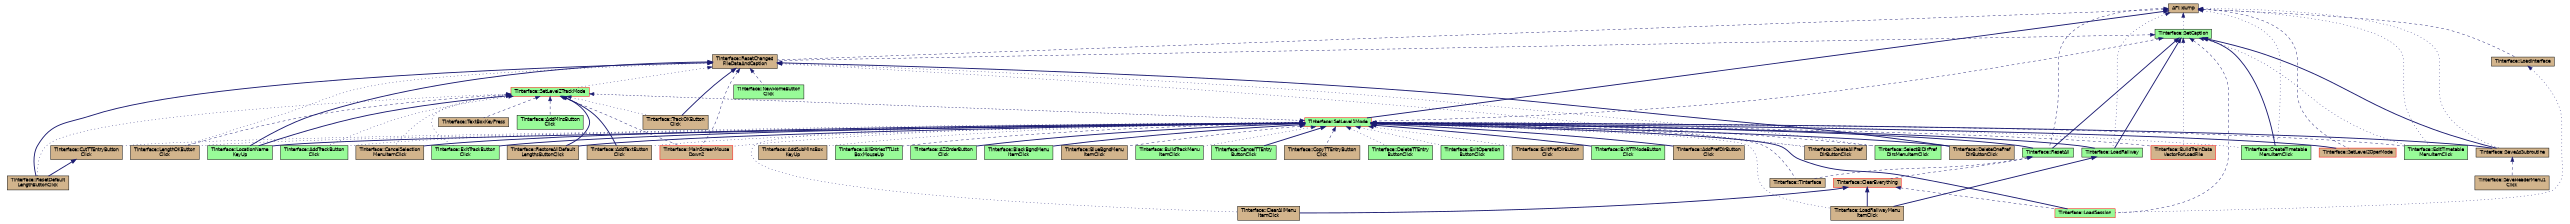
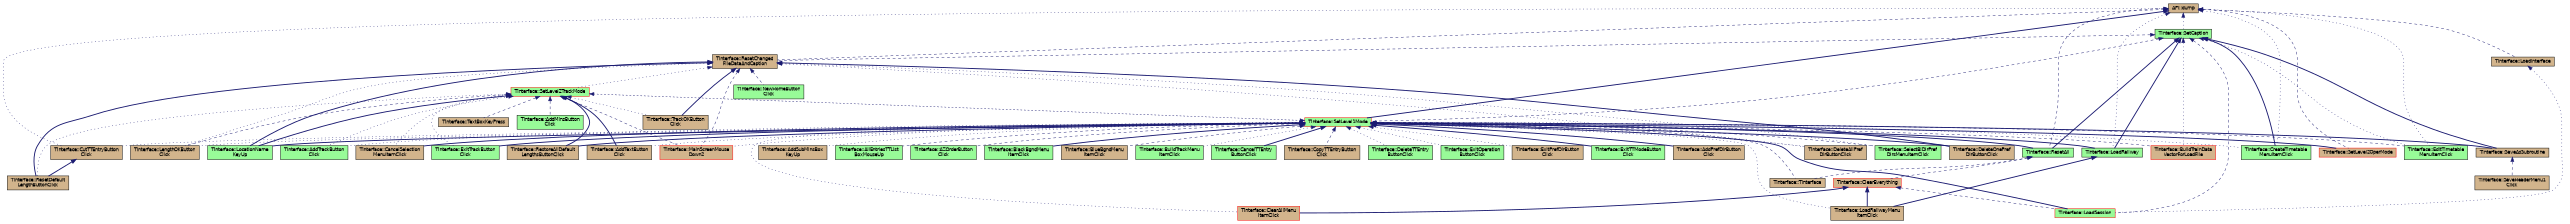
  digraph {
    rankdir=TB
    node [color=black fillcolor=tan fontname=Helvetica fontsize=10 shape=record style=filled]
    edge [color=midnightblue dir=back fontname=Helvetica fontsize=10 labelfontname=Helvetica labelfontsize=10 style=dotted]
    n1 [fontcolor=black height=0.2 label="API::dump" width=0.4]
    n2 [fillcolor=palegreen height=0.2 label="TInterface::CreateTimetable\lMenuItemClick" width=0.4]
    n3 [fillcolor=palegreen height=0.2 label="TInterface::EditTimetable\lMenuItemClick" width=0.4]
    n4 [height=0.2 label="TInterface::LoadInterface" width=0.4]
    n5 [fillcolor=palegreen height=0.2 label="TInterface::LoadRailway" width=0.4]
    n6 [fillcolor=palegreen height=0.2 label="TInterface::ResetAll" width=0.4]
    n7 [height=0.2 label="TInterface::ResetChanged\lFileDataAndCaption" width=0.4]
    n8 [color=red fillcolor=palegreen height=0.2 label="TInterface::SetLevel1Mode" width=0.4]
    n9 [height=0.2 label="TInterface::SaveAsSubroutine" width=0.4]
    n10 [color=red height=0.2 label="TInterface::SetLevel2OperMode" width=0.4]
    n11 [fillcolor=palegreen height=0.2 label="TInterface::SetCaption" width=0.4]
    n12 [color=red fillcolor=palegreen height=0.2 label="TInterface::LoadSession" width=0.4]
    n13 [height=0.2 label="TInterface::LoadRailwayMenu\lItemClick" width=0.4]
    n14 [color=red height=0.2 label="TInterface::ClearEverything" width=0.4]
    n15 [height=0.2 label="TInterface::TInterface" width=0.4]
    n16 [height=0.2 label="TInterface::DeleteAllPref\lDirButtonClick" width=0.4]
    n17 [height=0.2 label="TInterface::DeleteOnePref\lDirButtonClick" width=0.4]
    n18 [height=0.2 label="TInterface::LengthOKButton\lClick" width=0.4]
    n19 [fillcolor=palegreen height=0.2 label="TInterface::LocationName\lKeyUp" width=0.4]
    n20 [color=red height=0.2 label="TInterface::MainScreenMouse\lDown2" width=0.4]
    n21 [fillcolor=palegreen height=0.2 label="TInterface::NewHomeButton\lClick" width=0.4]
    n22 [height=0.2 label="TInterface::ResetDefault\lLengthButtonClick" width=0.4]
    n23 [fillcolor=palegreen height=0.2 label="TInterface::SelectBiDirPref\lDirsMenuItemClick" width=0.4]
    n24 [color=red fillcolor=palegreen height=0.2 label="TInterface::SetLevel2TrackMode" width=0.4]
    n25 [height=0.2 label="TInterface::TrackOKButton\lClick" width=0.4]
-   n26 [height=0.2 label="TInterface::ClearAllMenu\lItemClick" width=0.4]
+   n26 [color=red height=0.2 label="TInterface::ClearAllMenu\lItemClick" width=0.4]
    n27 [height=0.2 label="TInterface::RestoreAllDefault\lLengthsButtonClick" width=0.4]
    n28 [height=0.2 label="TInterface::AddTextButton\lClick" width=0.4]
    n29 [fillcolor=palegreen height=0.2 label="TInterface::AddTrackButton\lClick" width=0.4]
    n30 [height=0.2 label="TInterface::CancelSelection\lMenuItemClick" width=0.4]
    n31 [fillcolor=palegreen height=0.2 label="TInterface::ExitTrackButton\lClick" width=0.4]
    n32 [height=0.2 label="TInterface::AddPrefDirButton\lClick" width=0.4]
    n33 [height=0.2 label="TInterface::AddSubMinsBox\lKeyUp" width=0.4]
    n34 [fillcolor=palegreen height=0.2 label="TInterface::AllEntriesTTList\lBoxMouseUp" width=0.4]
    n35 [fillcolor=palegreen height=0.2 label="TInterface::AZOrderButton\lClick" width=0.4]
    n36 [fillcolor=palegreen height=0.2 label="TInterface::BlackBgndMenu\lItemClick" width=0.4]
    n37 [height=0.2 label="TInterface::BlueBgndMenu\lItemClick" width=0.4]
    n38 [fillcolor=palegreen height=0.2 label="TInterface::BuildTrackMenu\lItemClick" width=0.4]
    n39 [color=red height=0.2 label="TInterface::BuildTrainData\lVectorForLoadFile" width=0.4]
    n40 [fillcolor=palegreen height=0.2 label="TInterface::CancelTTEntry\lButtonClick" width=0.4]
    n41 [height=0.2 label="TInterface::CopyTTEntryButton\lClick" width=0.4]
    n42 [height=0.2 label="TInterface::CutTTEntryButton\lClick" width=0.4]
    n43 [fillcolor=palegreen height=0.2 label="TInterface::DeleteTTEntry\lButtonClick" width=0.4]
    n44 [fillcolor=palegreen height=0.2 label="TInterface::ExitOperation\lButtonClick" width=0.4]
    n45 [height=0.2 label="TInterface::ExitPrefDirButton\lClick" width=0.4]
    n46 [fillcolor=palegreen height=0.2 label="TInterface::ExitTTModeButton\lClick" width=0.4]
    n47 [height=0.2 label="TInterface::SaveHeaderMenu1\lClick" width=0.4]
    n48 [height=0.2 label="TInterface::TextBoxKeyPress" width=0.4]
    n49 [fillcolor=palegreen height=0.2 label="TInterface::AddMinsButton\lClick" width=0.4]
    n1 -> n2
    n1 -> n3
    n1 -> n4 [style=dashed]
    n1 -> n5
    n1 -> n6 [style=dashed]
    n1 -> n7 [style=dashed]
    n1 -> n8 [style=bold]
-   n1 -> n9
+   n1 -> n42
    n1 -> n10 [style=dashed]
    n1 -> n11
    n4 -> n12
    n5 -> n13 [style=bold]
    n6 -> n14 [style=dashed]
    n6 -> n15 [style=dashed]
    n7 -> n16
    n7 -> n17 [style=bold]
    n7 -> n18
    n7 -> n19 [style=bold]
    n7 -> n20 [style=dashed]
    n7 -> n21 [style=dashed]
    n7 -> n22 [style=bold]
    n7 -> n23
    n7 -> n24
    n7 -> n25 [style=bold]
    n8 -> n2
    n8 -> n3 [style=dashed]
    n8 -> n5 [style=bold]
    n8 -> n6 [style=bold]
    n8 -> n9 [style=bold]
    n8 -> n10 [style=bold]
    n8 -> n12 [style=bold]
    n8 -> n13
    n8 -> n15 [style=dashed]
    n8 -> n16
    n8 -> n17 [style=bold]
    n8 -> n18
    n8 -> n19 [style=bold]
    n8 -> n20
    n8 -> n23 [style=dashed]
    n8 -> n24
    n8 -> n26
    n8 -> n27 [style=bold]
    n8 -> n28
    n8 -> n29
    n8 -> n30 [style=bold]
    n8 -> n31 [style=bold]
    n8 -> n32 [style=bold]
    n8 -> n33
    n8 -> n34 [style=dashed]
-   n8 -> n35 [style=bold]
+   n8 -> n35 [style=dashed]
    n8 -> n36 [style=bold]
    n8 -> n37 [style=dashed]
    n8 -> n38
    n8 -> n39 [style=dashed]
    n8 -> n40 [style=bold]
    n8 -> n41 [style=dashed]
    n8 -> n42
    n8 -> n43
    n8 -> n44
    n8 -> n45
    n8 -> n46 [style=bold]
    n9 -> n47 [style=dashed]
    n11 -> n2 [style=bold]
    n11 -> n3
    n11 -> n5 [style=bold]
    n11 -> n6 [style=bold]
    n11 -> n7 [style=dashed]
    n11 -> n8 [style=dashed]
    n11 -> n9 [style=bold]
    n11 -> n12 [style=dashed]
    n11 -> n39
    n14 -> n12 [style=dashed]
    n14 -> n13 [style=bold]
    n14 -> n26 [style=bold]
    n24 -> n8
    n24 -> n18 [style=dashed]
    n24 -> n19 [style=bold]
    n24 -> n20 [style=dashed]
    n24 -> n22
    n24 -> n25
    n24 -> n27 [style=bold]
    n24 -> n28 [style=bold]
    n24 -> n29
    n24 -> n30
    n24 -> n31
    n24 -> n48 [style=dashed]
    n24 -> n49 [style=dashed]
    n42 -> n22 [style=bold]
  }
